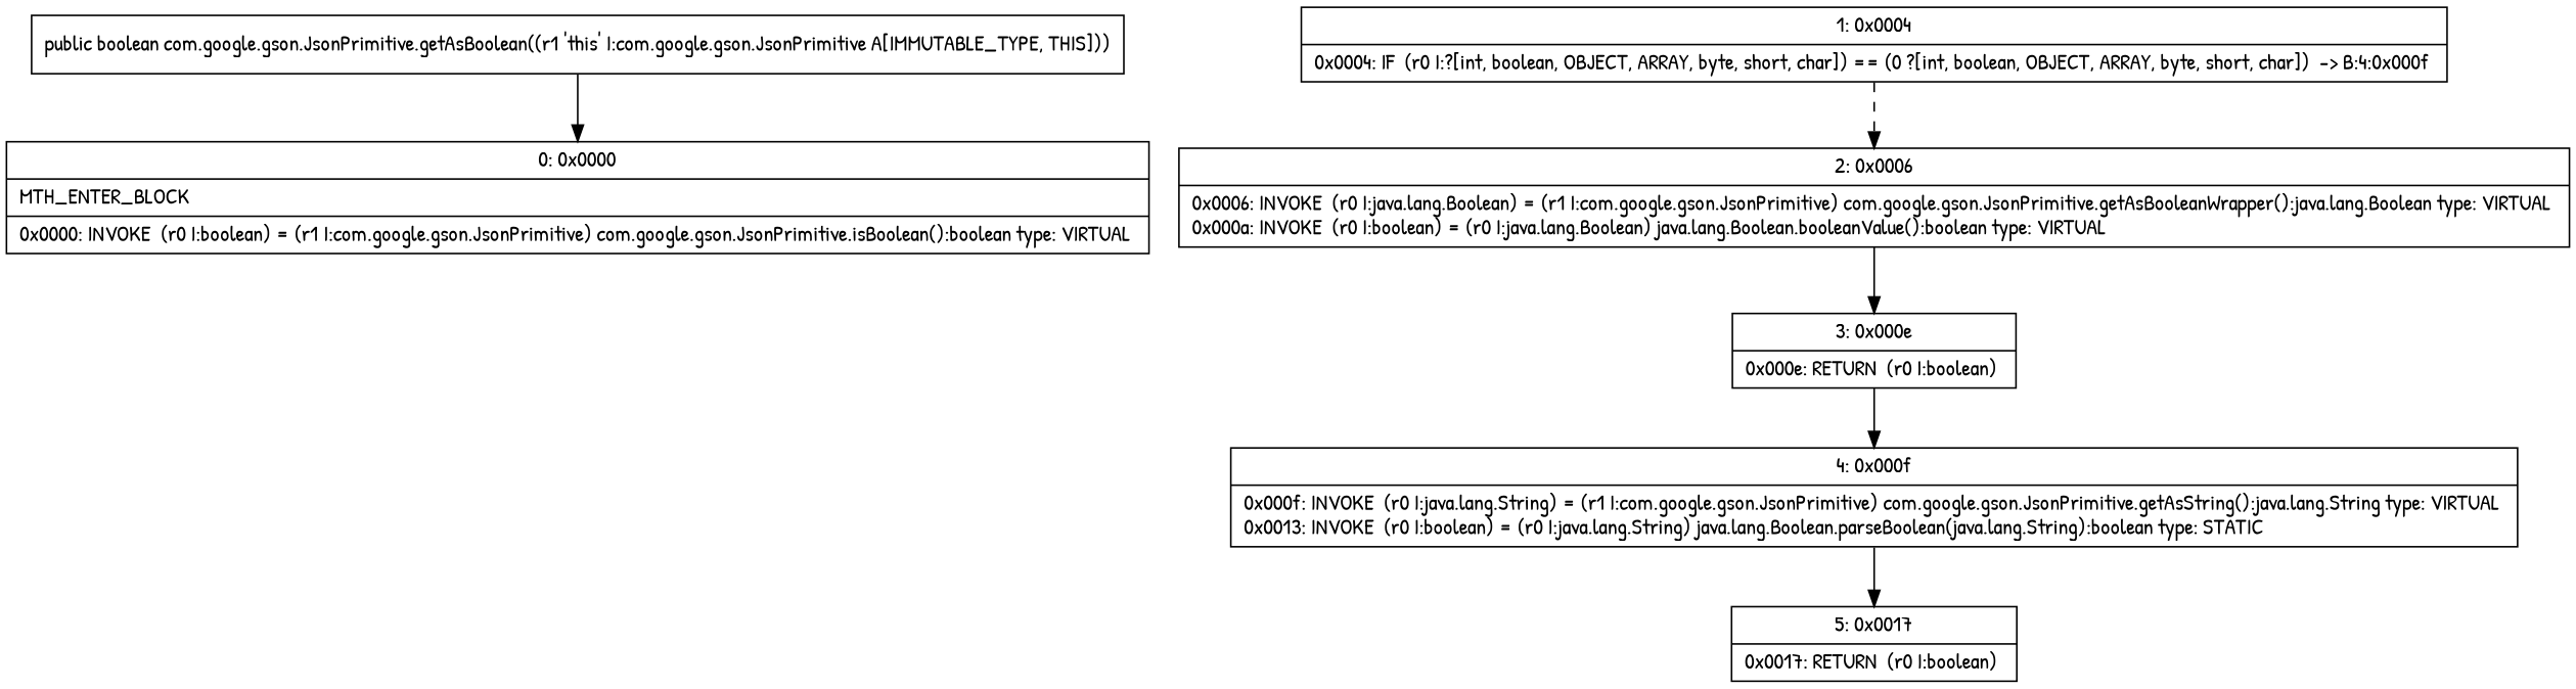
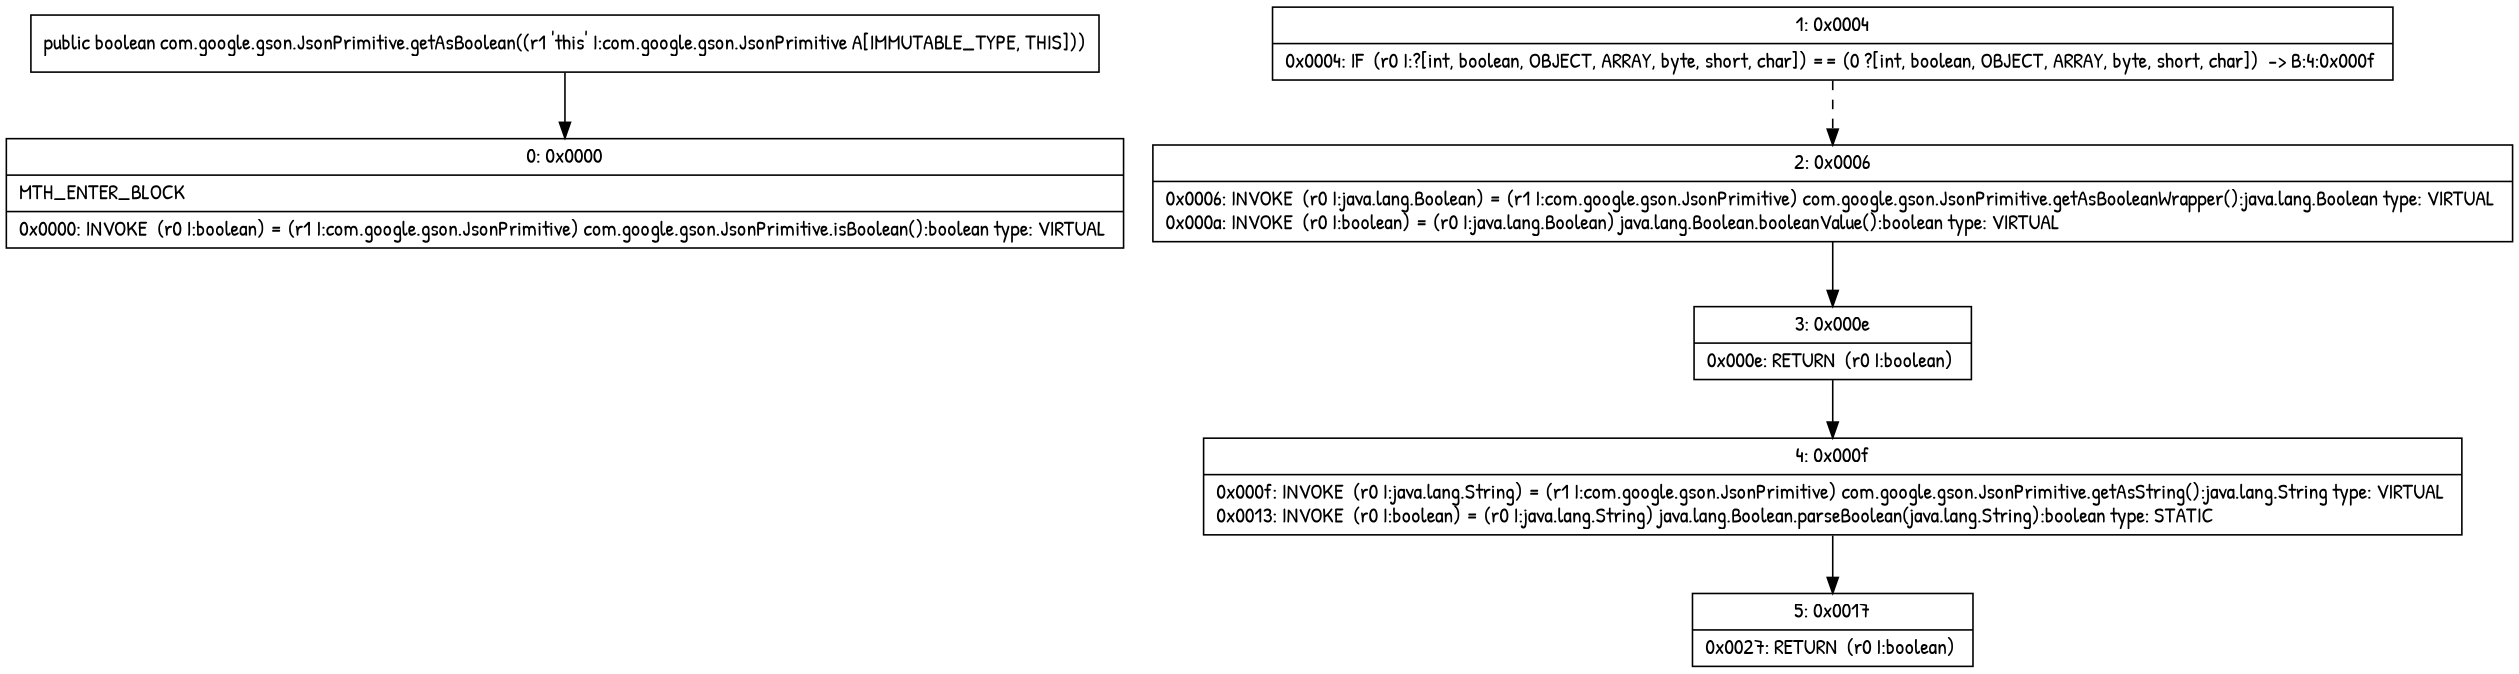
  digraph {
    fontname="Patrick Hand"
    node [fontname="Patrick Hand" shape=record]
    edge [fontname="Patrick Hand"]
    n1 [label="{0\:\ 0x0000|MTH_ENTER_BLOCK\l|0x0000: INVOKE  (r0 I:boolean) = (r1 I:com.google.gson.JsonPrimitive) com.google.gson.JsonPrimitive.isBoolean():boolean type: VIRTUAL \l}"]
    n2 [label="{1\:\ 0x0004|0x0004: IF  (r0 I:?[int, boolean, OBJECT, ARRAY, byte, short, char]) == (0 ?[int, boolean, OBJECT, ARRAY, byte, short, char])  \-\> B:4:0x000f \l}"]
    n3 [label="{2\:\ 0x0006|0x0006: INVOKE  (r0 I:java.lang.Boolean) = (r1 I:com.google.gson.JsonPrimitive) com.google.gson.JsonPrimitive.getAsBooleanWrapper():java.lang.Boolean type: VIRTUAL \l0x000a: INVOKE  (r0 I:boolean) = (r0 I:java.lang.Boolean) java.lang.Boolean.booleanValue():boolean type: VIRTUAL \l}"]
    n4 [label="{3\:\ 0x000e|0x000e: RETURN  (r0 I:boolean) \l}"]
    n5 [label="{4\:\ 0x000f|0x000f: INVOKE  (r0 I:java.lang.String) = (r1 I:com.google.gson.JsonPrimitive) com.google.gson.JsonPrimitive.getAsString():java.lang.String type: VIRTUAL \l0x0013: INVOKE  (r0 I:boolean) = (r0 I:java.lang.String) java.lang.Boolean.parseBoolean(java.lang.String):boolean type: STATIC \l}"]
-   n6 [label="{5\:\ 0x0017|0x0017: RETURN  (r0 I:boolean) \l}"]
+   n6 [label="{5\:\ 0x0017|0x0027: RETURN  (r0 I:boolean) \l}"]
    n7 [label="{public boolean com.google.gson.JsonPrimitive.getAsBoolean((r1 'this' I:com.google.gson.JsonPrimitive A[IMMUTABLE_TYPE, THIS])) }"]
    n2 -> n3 [style=dashed]
    n3 -> n4
    n4 -> n5
    n5 -> n6
    n7 -> n1
  }
